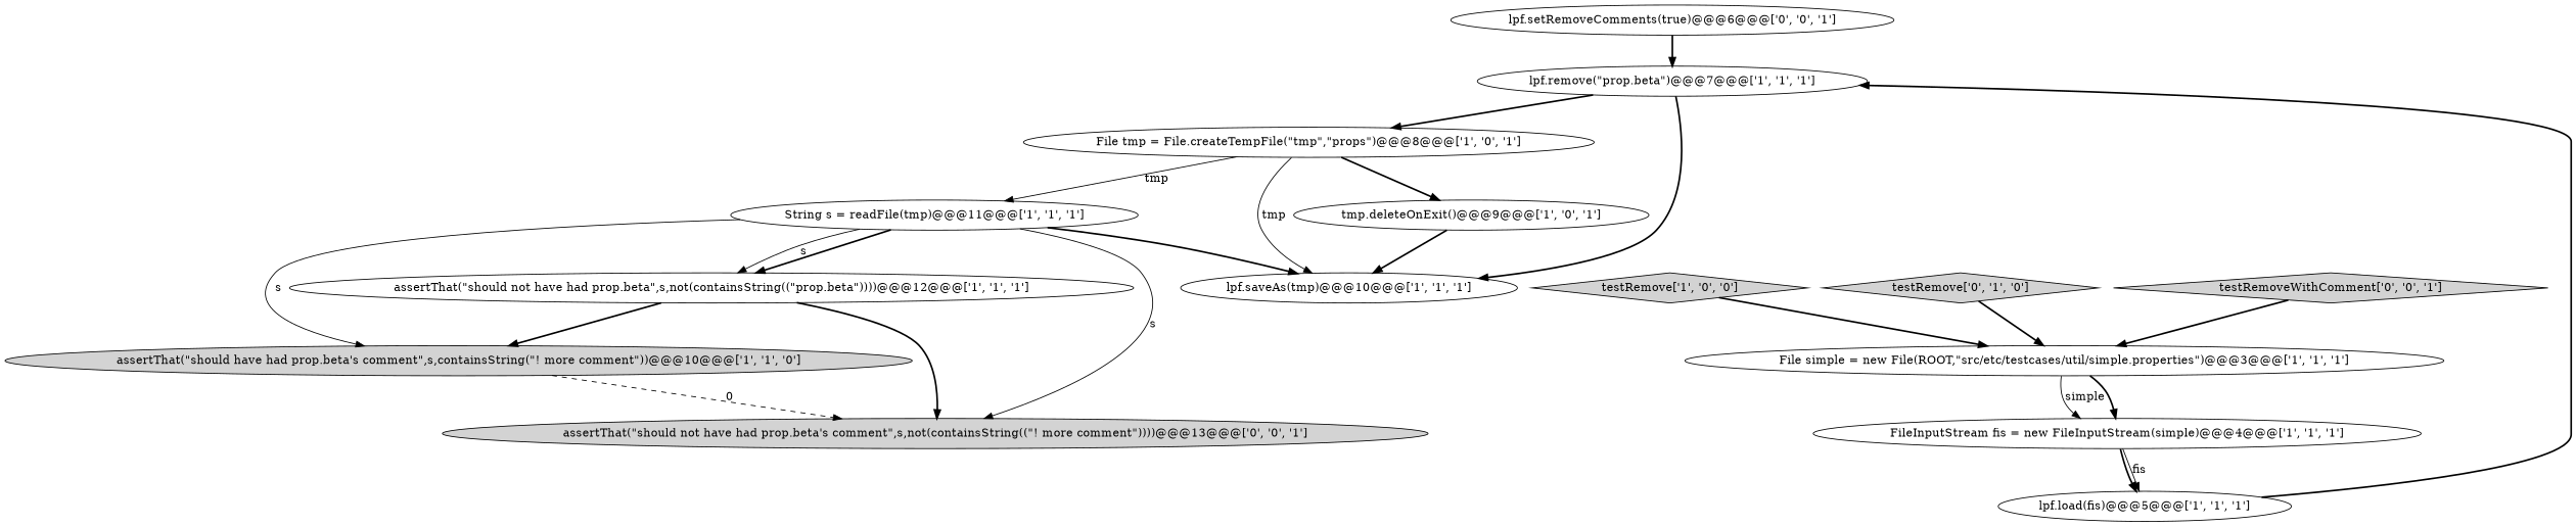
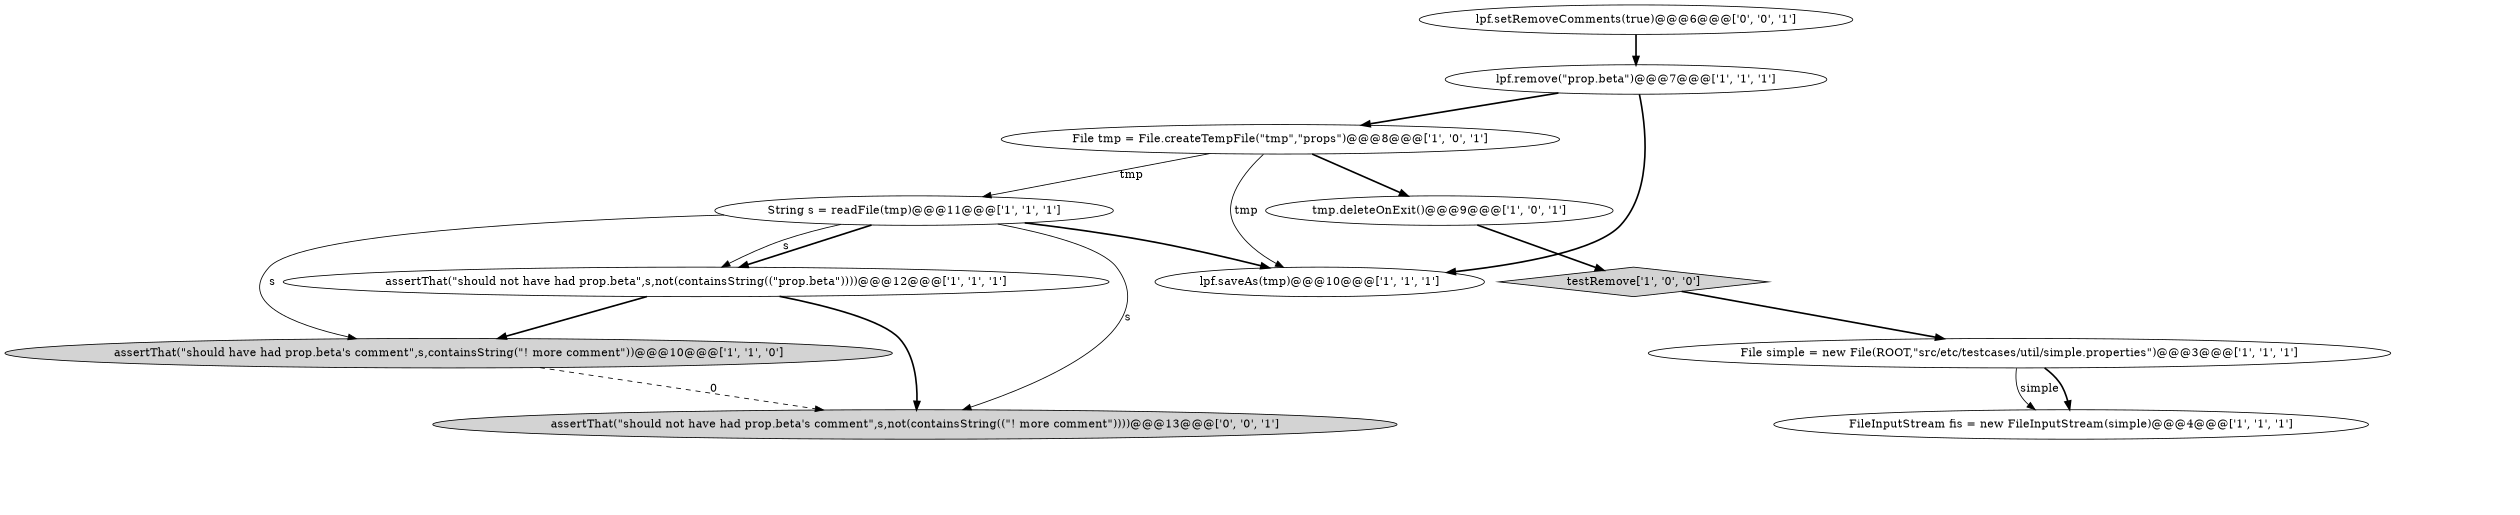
  digraph {
    node [fillcolor=white shape=ellipse style=filled]
    edge [style=bold]
    n1 [fillcolor=lightgray label="assertThat(\"should have had prop.beta's comment\",s,containsString(\"! more comment\"))@@@10@@@['1', '1', '0']"]
    n2 [fillcolor=lightgray label="assertThat(\"should not have had prop.beta's comment\",s,not(containsString((\"! more comment\"))))@@@13@@@['0', '0', '1']"]
    n3 [label="String s = readFile(tmp)@@@11@@@['1', '1', '1']"]
    n4 [label="assertThat(\"should not have had prop.beta\",s,not(containsString((\"prop.beta\"))))@@@12@@@['1', '1', '1']"]
    n5 [label="lpf.saveAs(tmp)@@@10@@@['1', '1', '1']"]
    n6 [label="lpf.setRemoveComments(true)@@@6@@@['0', '0', '1']"]
    n7 [label="lpf.remove(\"prop.beta\")@@@7@@@['1', '1', '1']"]
    n8 [label="File tmp = File.createTempFile(\"tmp\",\"props\")@@@8@@@['1', '0', '1']"]
    n9 [label="FileInputStream fis = new FileInputStream(simple)@@@4@@@['1', '1', '1']"]
-   n10 [label="lpf.load(fis)@@@5@@@['1', '1', '1']"]
    n11 [label="File simple = new File(ROOT,\"src/etc/testcases/util/simple.properties\")@@@3@@@['1', '1', '1']"]
    n12 [fillcolor=lightgray label="testRemove['1', '0', '0']" shape=diamond]
    n13 [label="tmp.deleteOnExit()@@@9@@@['1', '0', '1']"]
-   n14 [fillcolor=lightgray label="testRemove['0', '1', '0']" shape=diamond]
-   n15 [fillcolor=lightgray label="testRemoveWithComment['0', '0', '1']" shape=diamond]
    n1 -> n2 [label=0 style=dashed]
    n3 -> n1 [label=s style=solid]
    n3 -> n2 [label=s style=solid]
    n3 -> n4
    n3 -> n4 [label=s style=solid]
    n3 -> n5
    n4 -> n1
    n4 -> n2
    n6 -> n7
    n7 -> n5
    n7 -> n8
    n8 -> n3 [label=tmp style=solid]
    n8 -> n5 [label=tmp style=solid]
    n8 -> n13
-   n9 -> n10 [label=fis style=solid]
-   n9 -> n10
-   n10 -> n7
    n11 -> n9 [label=simple style=solid]
    n11 -> n9
    n12 -> n11
-   n13 -> n5
-   n14 -> n11
-   n15 -> n11
+   n13 -> n12
  }
